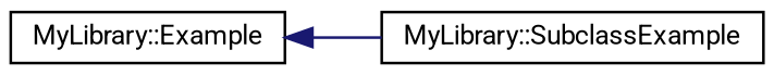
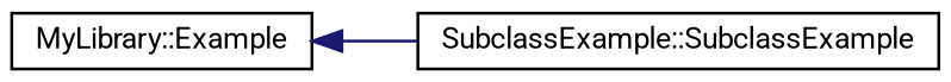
  digraph {
    rankdir=LR
    fontname=Roboto
    node [color=black fillcolor=white fontname=Roboto fontsize=10 shape=record style=filled]
    n1 [height=0.2 label="MyLibrary::Example" width=0.4]
-   n2 [height=0.2 label="MyLibrary::SubclassExample" width=0.4]
+   n2 [height=0.2 label="SubclassExample::SubclassExample" width=0.4]
    n1 -> n2 [color=midnightblue dir=back fontname=Roboto fontsize=10 labelfontname=Helvetica labelfontsize=10 style=solid]
  }
